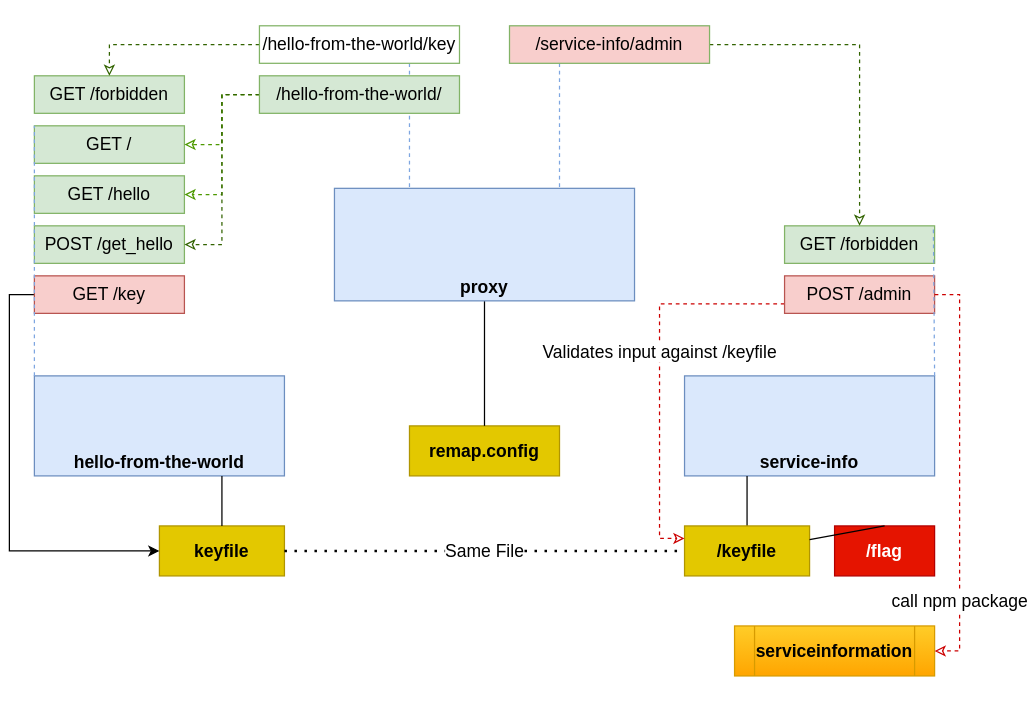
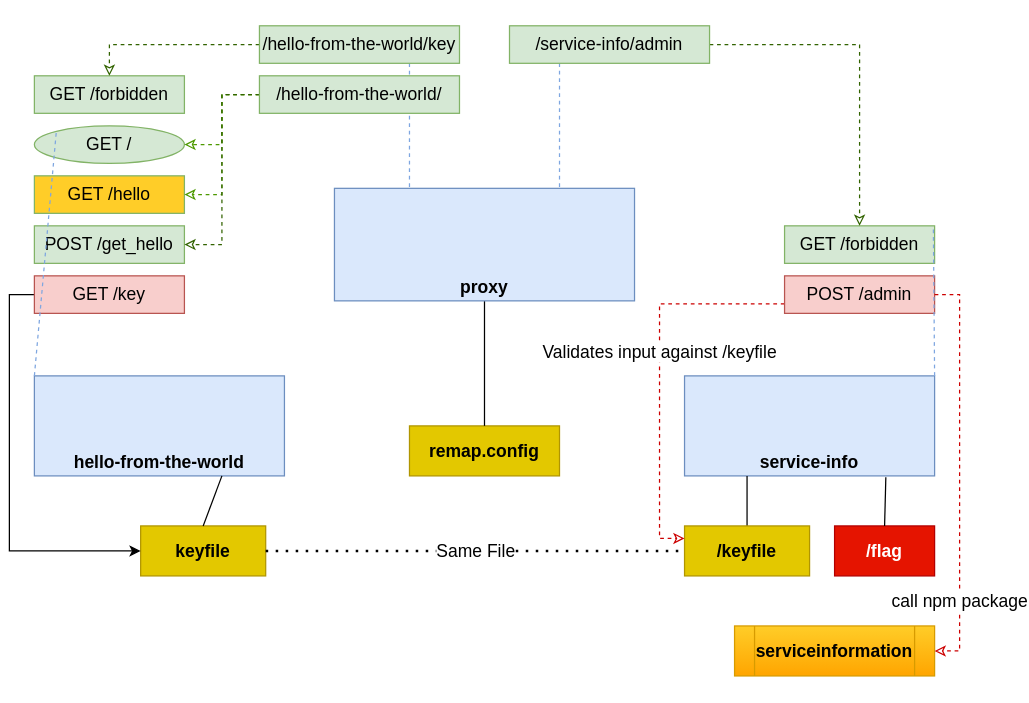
  <mxCell id="0" />
  <mxCell id="1" parent="0" />
  <mxCell id="2" value="" style="group" vertex="1" connectable="0" parent="1"><mxGeometry x="20" y="300" width="200" height="80" as="geometry" /></mxCell>
  <mxCell id="3" value="hello-from-the-world" style="rounded=0;whiteSpace=wrap;html=1;fontStyle=1;fontSize=14;verticalAlign=bottom;fillColor=#dae8fc;strokeColor=#6c8ebf;" vertex="1" parent="2"><mxGeometry width="200" height="80" as="geometry" /></mxCell>
  <mxCell id="4" value="" style="shape=image;verticalLabelPosition=bottom;labelBackgroundColor=default;verticalAlign=top;aspect=fixed;imageAspect=0;image=https://upload.wikimedia.org/wikipedia/commons/1/1b/Nim-logo.png;" vertex="1" parent="2"><mxGeometry x="63" y="4" width="71.27" height="54" as="geometry" /></mxCell>
  <mxCell id="5" value="remap.config" style="rounded=0;whiteSpace=wrap;html=1;fontSize=14;fillColor=#e3c800;strokeColor=#B09500;fontColor=#000000;fontStyle=1" vertex="1" parent="1"><mxGeometry x="320" y="340" width="120" height="40" as="geometry" /></mxCell>
  <mxCell id="6" value="" style="endArrow=none;html=1;rounded=0;fontSize=14;exitX=0.5;exitY=0;exitDx=0;exitDy=0;entryX=0.5;entryY=1;entryDx=0;entryDy=0;" edge="1" parent="1" source="5" target="29"><mxGeometry width="50" height="50" relative="1" as="geometry"><mxPoint x="360" y="260" as="sourcePoint" /><mxPoint x="410" y="210" as="targetPoint" /></mxGeometry></mxCell>
  <mxCell id="7" value="" style="group" vertex="1" connectable="0" parent="1"><mxGeometry x="540" y="300" width="200" height="80" as="geometry" /></mxCell>
  <mxCell id="8" value="service-info" style="rounded=0;whiteSpace=wrap;html=1;fontStyle=1;fontSize=14;verticalAlign=bottom;fillColor=#dae8fc;strokeColor=#6c8ebf;" vertex="1" parent="7"><mxGeometry width="200" height="80" as="geometry" /></mxCell>
  <mxCell id="9" value="" style="shape=image;verticalLabelPosition=bottom;labelBackgroundColor=default;verticalAlign=top;aspect=fixed;imageAspect=0;image=https://upload.wikimedia.org/wikipedia/commons/thumb/d/d9/Node.js_logo.svg/1200px-Node.js_logo.svg.png;" vertex="1" parent="7"><mxGeometry x="62.39" y="17" width="75.22" height="46" as="geometry" /></mxCell>
- <mxCell id="10" value="keyfile" style="rounded=0;whiteSpace=wrap;html=1;fontSize=14;fillColor=#e3c800;strokeColor=#B09500;fontColor=#000000;fontStyle=1" vertex="1" parent="1"><mxGeometry x="120" y="420" width="100" height="40" as="geometry" /></mxCell>
+ <mxCell id="10" value="keyfile" style="rounded=0;whiteSpace=wrap;html=1;fontSize=14;fillColor=#e3c800;strokeColor=#B09500;fontColor=#000000;fontStyle=1" vertex="1" parent="1"><mxGeometry x="105" y="420" width="100" height="40" as="geometry" /></mxCell>
  <mxCell id="11" value="" style="endArrow=none;html=1;rounded=0;fontSize=14;exitX=0.5;exitY=0;exitDx=0;exitDy=0;entryX=0.75;entryY=1;entryDx=0;entryDy=0;" edge="1" parent="1" source="10" target="3"><mxGeometry width="50" height="50" relative="1" as="geometry"><mxPoint x="390" y="310" as="sourcePoint" /><mxPoint x="390" y="280" as="targetPoint" /></mxGeometry></mxCell>
  <mxCell id="12" value="" style="endArrow=none;html=1;rounded=0;fontSize=14;exitX=0.5;exitY=0;exitDx=0;exitDy=0;entryX=0.25;entryY=1;entryDx=0;entryDy=0;" edge="1" parent="1" source="14" target="8"><mxGeometry width="50" height="50" relative="1" as="geometry"><mxPoint x="640" y="420" as="sourcePoint" /><mxPoint x="130" y="390" as="targetPoint" /></mxGeometry></mxCell>
  <mxCell id="13" value="Same File" style="endArrow=none;dashed=1;html=1;dashPattern=1 3;strokeWidth=2;rounded=0;fontSize=14;entryX=0;entryY=0.5;entryDx=0;entryDy=0;exitX=1;exitY=0.5;exitDx=0;exitDy=0;" edge="1" parent="1" source="10" target="14"><mxGeometry width="50" height="50" relative="1" as="geometry"><mxPoint x="440" y="440" as="sourcePoint" /><mxPoint x="580" y="440" as="targetPoint" /></mxGeometry></mxCell>
  <mxCell id="14" value="/keyfile" style="rounded=0;whiteSpace=wrap;html=1;fontSize=14;fillColor=#e3c800;strokeColor=#B09500;fontColor=#000000;fontStyle=1" vertex="1" parent="1"><mxGeometry x="540" y="420" width="100" height="40" as="geometry" /></mxCell>
  <mxCell id="15" value="/flag" style="rounded=0;whiteSpace=wrap;html=1;fontSize=14;fillColor=#e51400;strokeColor=#B20000;fontStyle=1;fontColor=#ffffff;" vertex="1" parent="1"><mxGeometry x="660" y="420" width="80" height="40" as="geometry" /></mxCell>
- <mxCell id="16" value="" style="endArrow=none;html=1;rounded=0;fontSize=14;exitX=0.5;exitY=0;exitDx=0;exitDy=0;" edge="1" parent="1" source="15" target="14"><mxGeometry width="50" height="50" relative="1" as="geometry"><mxPoint x="600" y="430" as="sourcePoint" /><mxPoint x="740" y="400" as="targetPoint" /></mxGeometry></mxCell>
- <mxCell id="17" value="GET /" style="rounded=0;whiteSpace=wrap;html=1;fontSize=14;fillColor=#d5e8d4;strokeColor=#82b366;" vertex="1" parent="1"><mxGeometry x="20" y="100" width="120" height="30" as="geometry" /></mxCell>
- <mxCell id="18" value="GET /hello" style="rounded=0;whiteSpace=wrap;html=1;fontSize=14;fillColor=#d5e8d4;strokeColor=#82b366;" vertex="1" parent="1"><mxGeometry x="20" y="140" width="120" height="30" as="geometry" /></mxCell>
+ <mxCell id="16" value="" style="endArrow=none;html=1;rounded=0;fontSize=14;exitX=0.5;exitY=0;exitDx=0;exitDy=0;entryX=0.805;entryY=1.013;entryDx=0;entryDy=0;entryPerimeter=0;" edge="1" parent="1" source="15" target="8"><mxGeometry width="50" height="50" relative="1" as="geometry"><mxPoint x="600" y="430" as="sourcePoint" /><mxPoint x="740" y="400" as="targetPoint" /></mxGeometry></mxCell>
+ <mxCell id="17" value="GET /" style="ellipse;whiteSpace=wrap;html=1;fontSize=14;fillColor=#d5e8d4;strokeColor=#82b366;" vertex="1" parent="1"><mxGeometry x="20" y="100" width="120" height="30" as="geometry" /></mxCell>
+ <mxCell id="18" value="GET /hello" style="rounded=0;whiteSpace=wrap;html=1;fontSize=14;fillColor=#ffcd28;strokeColor=#82b366;" vertex="1" parent="1"><mxGeometry x="20" y="140" width="120" height="30" as="geometry" /></mxCell>
  <mxCell id="19" value="GET /forbidden" style="rounded=0;whiteSpace=wrap;html=1;fontSize=14;fillColor=#d5e8d4;strokeColor=#82b366;" vertex="1" parent="1"><mxGeometry x="20" y="60" width="120" height="30" as="geometry" /></mxCell>
  <mxCell id="20" style="edgeStyle=orthogonalEdgeStyle;rounded=0;orthogonalLoop=1;jettySize=auto;html=1;entryX=0;entryY=0.5;entryDx=0;entryDy=0;fontSize=14;exitX=0;exitY=0.5;exitDx=0;exitDy=0;" edge="1" parent="1" source="21" target="10"><mxGeometry relative="1" as="geometry" /></mxCell>
  <mxCell id="21" value="GET /key" style="rounded=0;whiteSpace=wrap;html=1;fontSize=14;fillColor=#f8cecc;strokeColor=#b85450;" vertex="1" parent="1"><mxGeometry x="20" y="220" width="120" height="30" as="geometry" /></mxCell>
  <mxCell id="22" value="POST /get_hello" style="rounded=0;whiteSpace=wrap;html=1;fontSize=14;fillColor=#d5e8d4;strokeColor=#82b366;" vertex="1" parent="1"><mxGeometry x="20" y="180" width="120" height="30" as="geometry" /></mxCell>
  <mxCell id="23" value="Validates input against /keyfile" style="edgeStyle=orthogonalEdgeStyle;rounded=0;orthogonalLoop=1;jettySize=auto;html=1;entryX=0;entryY=0.25;entryDx=0;entryDy=0;dashed=1;fontSize=14;startArrow=none;startFill=0;endArrow=classic;endFill=0;strokeColor=#CC0000;exitX=0;exitY=0.75;exitDx=0;exitDy=0;" edge="1" parent="1" source="24" target="14"><mxGeometry x="-0.106" relative="1" as="geometry"><mxPoint y="1" as="offset" /></mxGeometry></mxCell>
  <mxCell id="24" value="POST /admin" style="rounded=0;whiteSpace=wrap;html=1;fontSize=14;fillColor=#f8cecc;strokeColor=#b85450;" vertex="1" parent="1"><mxGeometry x="620" y="220" width="120" height="30" as="geometry" /></mxCell>
  <mxCell id="25" value="GET /forbidden" style="rounded=0;whiteSpace=wrap;html=1;fontSize=14;fillColor=#d5e8d4;strokeColor=#82b366;" vertex="1" parent="1"><mxGeometry x="620" y="180" width="120" height="30" as="geometry" /></mxCell>
  <mxCell id="26" value="" style="endArrow=none;html=1;rounded=0;fontSize=14;exitX=0;exitY=0;exitDx=0;exitDy=0;entryX=0;entryY=0;entryDx=0;entryDy=0;dashed=1;strokeColor=#7EA6E0;startArrow=none;startFill=0;" edge="1" parent="1" source="3" target="17"><mxGeometry width="50" height="50" relative="1" as="geometry"><mxPoint x="410" y="240" as="sourcePoint" /><mxPoint x="460" y="190" as="targetPoint" /></mxGeometry></mxCell>
  <mxCell id="27" value="" style="endArrow=none;html=1;rounded=0;fontSize=14;exitX=1;exitY=0;exitDx=0;exitDy=0;dashed=1;strokeColor=#7EA6E0;startArrow=none;startFill=0;" edge="1" parent="1" source="8"><mxGeometry width="50" height="50" relative="1" as="geometry"><mxPoint x="739" y="195" as="sourcePoint" /><mxPoint x="739" y="180" as="targetPoint" /></mxGeometry></mxCell>
  <mxCell id="28" value="" style="group" vertex="1" connectable="0" parent="1"><mxGeometry x="260" y="150" width="240" height="90" as="geometry" /></mxCell>
  <mxCell id="29" value="proxy" style="rounded=0;whiteSpace=wrap;html=1;fontStyle=1;verticalAlign=bottom;fontSize=14;fillColor=#dae8fc;strokeColor=#6c8ebf;" vertex="1" parent="28"><mxGeometry width="240" height="90" as="geometry" /></mxCell>
  <mxCell id="30" value="" style="shape=image;verticalLabelPosition=bottom;labelBackgroundColor=default;verticalAlign=top;aspect=fixed;imageAspect=0;image=https://trafficserver.apache.org/images/press/ts_logo_tm_380x73.png;" vertex="1" parent="28"><mxGeometry x="19.2" y="24.93" width="201.6" height="38.525" as="geometry" /></mxCell>
  <mxCell id="31" style="edgeStyle=orthogonalEdgeStyle;rounded=0;orthogonalLoop=1;jettySize=auto;html=1;entryX=0.5;entryY=0;entryDx=0;entryDy=0;dashed=1;fontSize=14;startArrow=none;startFill=0;endArrow=classic;endFill=0;strokeColor=#326300;" edge="1" parent="1" source="33" target="19"><mxGeometry relative="1" as="geometry" /></mxCell>
  <mxCell id="32" style="edgeStyle=orthogonalEdgeStyle;rounded=0;orthogonalLoop=1;jettySize=auto;html=1;entryX=0.25;entryY=0;entryDx=0;entryDy=0;dashed=1;fontSize=14;startArrow=none;startFill=0;endArrow=none;endFill=0;strokeColor=#7EA6E0;exitX=0.75;exitY=1;exitDx=0;exitDy=0;" edge="1" parent="1" source="33" target="29"><mxGeometry relative="1" as="geometry" /></mxCell>
- <mxCell id="33" value="/hello-from-the-world/key" style="rounded=0;whiteSpace=wrap;html=1;fontSize=14;fillColor=#ffffff;strokeColor=#82b366;" vertex="1" parent="1"><mxGeometry x="200" y="20" width="160" height="30" as="geometry" /></mxCell>
+ <mxCell id="33" value="/hello-from-the-world/key" style="rounded=0;whiteSpace=wrap;html=1;fontSize=14;fillColor=#d5e8d4;strokeColor=#82b366;" vertex="1" parent="1"><mxGeometry x="200" y="20" width="160" height="30" as="geometry" /></mxCell>
  <mxCell id="34" style="edgeStyle=orthogonalEdgeStyle;rounded=0;orthogonalLoop=1;jettySize=auto;html=1;entryX=1;entryY=0.5;entryDx=0;entryDy=0;dashed=1;fontSize=14;startArrow=none;startFill=0;endArrow=classic;endFill=0;strokeColor=#4D9900;" edge="1" parent="1" source="37" target="17"><mxGeometry relative="1" as="geometry" /></mxCell>
  <mxCell id="35" style="edgeStyle=orthogonalEdgeStyle;rounded=0;orthogonalLoop=1;jettySize=auto;html=1;entryX=1;entryY=0.5;entryDx=0;entryDy=0;dashed=1;fontSize=14;startArrow=none;startFill=0;endArrow=classic;endFill=0;strokeColor=#4D9900;" edge="1" parent="1" source="37" target="18"><mxGeometry relative="1" as="geometry" /></mxCell>
  <mxCell id="36" style="edgeStyle=orthogonalEdgeStyle;rounded=0;orthogonalLoop=1;jettySize=auto;html=1;exitX=0;exitY=0.5;exitDx=0;exitDy=0;entryX=1;entryY=0.5;entryDx=0;entryDy=0;dashed=1;fontSize=14;startArrow=none;startFill=0;endArrow=classic;endFill=0;strokeColor=#326300;" edge="1" parent="1" source="37" target="22"><mxGeometry relative="1" as="geometry" /></mxCell>
  <mxCell id="37" value="/hello-from-the-world/" style="rounded=0;whiteSpace=wrap;html=1;fontSize=14;fillColor=#d5e8d4;strokeColor=#82b366;" vertex="1" parent="1"><mxGeometry x="200" y="60" width="160" height="30" as="geometry" /></mxCell>
  <mxCell id="38" style="edgeStyle=orthogonalEdgeStyle;rounded=0;orthogonalLoop=1;jettySize=auto;html=1;dashed=1;fontSize=14;startArrow=none;startFill=0;endArrow=classic;endFill=0;strokeColor=#326300;" edge="1" parent="1" source="40" target="25"><mxGeometry relative="1" as="geometry" /></mxCell>
  <mxCell id="39" style="edgeStyle=orthogonalEdgeStyle;rounded=0;orthogonalLoop=1;jettySize=auto;html=1;entryX=0.75;entryY=0;entryDx=0;entryDy=0;dashed=1;fontSize=14;startArrow=none;startFill=0;endArrow=none;endFill=0;strokeColor=#7EA6E0;exitX=0.25;exitY=1;exitDx=0;exitDy=0;" edge="1" parent="1" source="40" target="29"><mxGeometry relative="1" as="geometry" /></mxCell>
- <mxCell id="40" value="/service-info/admin" style="rounded=0;whiteSpace=wrap;html=1;fontSize=14;fillColor=#f8cecc;strokeColor=#82b366;" vertex="1" parent="1"><mxGeometry x="400" y="20" width="160" height="30" as="geometry" /></mxCell>
+ <mxCell id="40" value="/service-info/admin" style="rounded=0;whiteSpace=wrap;html=1;fontSize=14;fillColor=#d5e8d4;strokeColor=#82b366;" vertex="1" parent="1"><mxGeometry x="400" y="20" width="160" height="30" as="geometry" /></mxCell>
  <mxCell id="41" value="serviceinformation" style="shape=process;whiteSpace=wrap;html=1;backgroundOutline=1;fontSize=14;fillColor=#ffcd28;strokeColor=#d79b00;gradientColor=#ffa500;fontStyle=1" vertex="1" parent="1"><mxGeometry x="580" y="500" width="160" height="40" as="geometry" /></mxCell>
  <mxCell id="42" value="call npm package" style="edgeStyle=orthogonalEdgeStyle;rounded=0;orthogonalLoop=1;jettySize=auto;html=1;entryX=1;entryY=0.5;entryDx=0;entryDy=0;dashed=1;fontSize=14;startArrow=none;startFill=0;endArrow=classic;endFill=0;strokeColor=#CC0000;exitX=1;exitY=0.5;exitDx=0;exitDy=0;" edge="1" parent="1" source="24" target="41"><mxGeometry x="0.631" relative="1" as="geometry"><mxPoint x="630" y="252.5" as="sourcePoint" /><mxPoint x="550" y="440" as="targetPoint" /><mxPoint as="offset" /></mxGeometry></mxCell>
